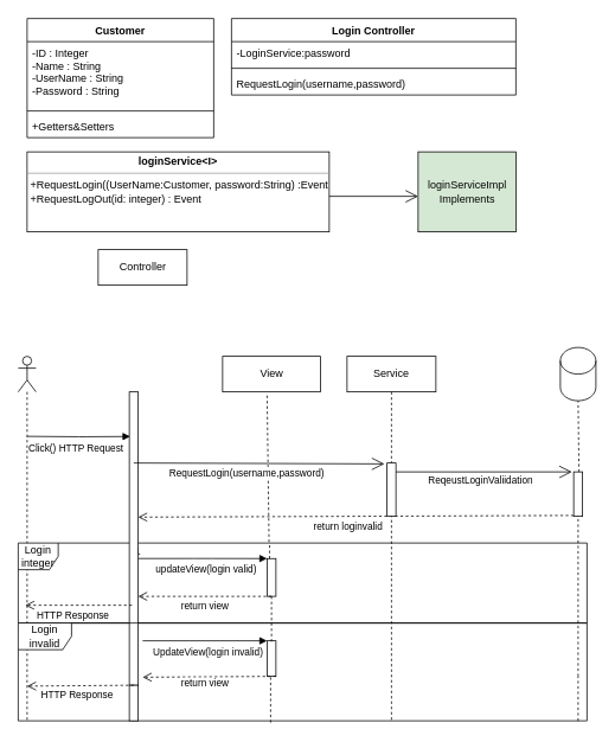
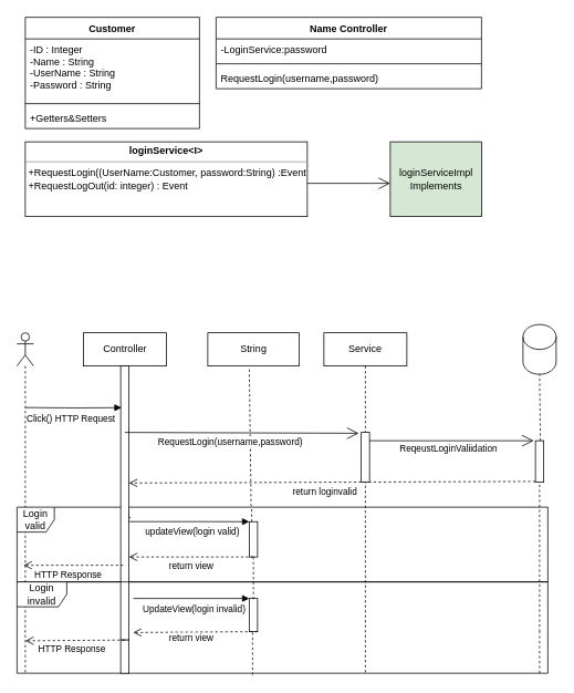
  <mxCell id="0" />
  <mxCell id="1" parent="0" />
  <mxCell id="2" value="" style="shape=umlLifeline;participant=umlActor;perimeter=lifelinePerimeter;whiteSpace=wrap;html=1;container=1;collapsible=0;recursiveResize=0;verticalAlign=top;spacingTop=36;outlineConnect=0;" vertex="1" parent="1"><mxGeometry x="20" y="400" width="20" height="410" as="geometry" /></mxCell>
  <mxCell id="3" value="Service" style="shape=umlLifeline;perimeter=lifelinePerimeter;whiteSpace=wrap;html=1;container=1;collapsible=0;recursiveResize=0;outlineConnect=0;" vertex="1" parent="1"><mxGeometry x="390" y="400" width="100" height="410" as="geometry" /></mxCell>
  <mxCell id="4" value="" style="shape=cylinder3;whiteSpace=wrap;html=1;boundedLbl=1;backgroundOutline=1;size=15;" vertex="1" parent="1"><mxGeometry x="630" y="390" width="40" height="60" as="geometry" /></mxCell>
  <mxCell id="5" value="return loginvalid" style="html=1;verticalAlign=bottom;endArrow=open;dashed=1;endSize=8;exitX=0.6;exitY=0.98;exitDx=0;exitDy=0;exitPerimeter=0;entryX=1;entryY=0.427;entryDx=0;entryDy=0;entryPerimeter=0;" edge="1" parent="1" source="10" target="15"><mxGeometry x="0.05" y="20" relative="1" as="geometry"><mxPoint x="630" y="580" as="sourcePoint" /><mxPoint x="550" y="580" as="targetPoint" /><mxPoint as="offset" /></mxGeometry></mxCell>
- <mxCell id="6" value="Login integer" style="shape=umlFrame;whiteSpace=wrap;html=1;width=45;height=30;" vertex="1" parent="1"><mxGeometry x="20" y="610" width="640" height="90" as="geometry" /></mxCell>
+ <mxCell id="6" value="Login valid" style="shape=umlFrame;whiteSpace=wrap;html=1;width=45;height=30;" vertex="1" parent="1"><mxGeometry x="20" y="610" width="640" height="90" as="geometry" /></mxCell>
  <mxCell id="7" value="updateView(login valid)" style="endArrow=block;endFill=1;html=1;edgeStyle=orthogonalEdgeStyle;align=left;verticalAlign=top;exitX=0.5;exitY=0.568;exitDx=0;exitDy=0;exitPerimeter=0;" edge="1" parent="1" source="15"><mxGeometry x="0.034" y="-55" relative="1" as="geometry"><mxPoint x="160" y="627.5" as="sourcePoint" /><mxPoint x="300" y="627.5" as="targetPoint" /><mxPoint x="-55" y="-57" as="offset" /></mxGeometry></mxCell>
  <mxCell id="8" value="1" style="edgeLabel;resizable=0;html=1;align=left;verticalAlign=bottom;" connectable="0" vertex="1" parent="7"><mxGeometry x="-1" relative="1" as="geometry" /></mxCell>
  <mxCell id="9" value="" style="html=1;points=[];perimeter=orthogonalPerimeter;" vertex="1" parent="1"><mxGeometry x="300" y="627.5" width="10" height="42.5" as="geometry" /></mxCell>
  <mxCell id="10" value="" style="html=1;points=[];perimeter=orthogonalPerimeter;" vertex="1" parent="1"><mxGeometry x="645" y="530" width="10" height="50" as="geometry" /></mxCell>
  <mxCell id="11" value="" style="endArrow=none;dashed=1;html=1;entryX=0.5;entryY=1;entryDx=0;entryDy=0;entryPerimeter=0;exitX=0.6;exitY=0;exitDx=0;exitDy=0;exitPerimeter=0;" edge="1" parent="1" source="10" target="4"><mxGeometry width="50" height="50" relative="1" as="geometry"><mxPoint x="620" y="500" as="sourcePoint" /><mxPoint x="670" y="450" as="targetPoint" /></mxGeometry></mxCell>
  <mxCell id="12" value="" style="endArrow=none;dashed=1;html=1;entryX=0.5;entryY=1;entryDx=0;entryDy=0;entryPerimeter=0;" edge="1" parent="1" target="10"><mxGeometry width="50" height="50" relative="1" as="geometry"><mxPoint x="650" y="760" as="sourcePoint" /><mxPoint x="680" y="710" as="targetPoint" /><Array as="points"><mxPoint x="650" y="670" /></Array></mxGeometry></mxCell>
- <mxCell id="13" value="View" style="html=1;" vertex="1" parent="1"><mxGeometry x="250" y="400" width="110" height="40" as="geometry" /></mxCell>
- <mxCell id="14" value="Controller" style="html=1;" vertex="1" parent="1"><mxGeometry x="110" y="280" width="100" height="40" as="geometry" /></mxCell>
+ <mxCell id="13" value="String" style="html=1;" vertex="1" parent="1"><mxGeometry x="250" y="400" width="110" height="40" as="geometry" /></mxCell>
+ <mxCell id="14" value="Controller" style="html=1;" vertex="1" parent="1"><mxGeometry x="100" y="400" width="100" height="40" as="geometry" /></mxCell>
  <mxCell id="15" value="" style="html=1;points=[];perimeter=orthogonalPerimeter;" vertex="1" parent="1"><mxGeometry x="145" y="440" width="10" height="330" as="geometry" /></mxCell>
  <mxCell id="16" value="Click() HTTP Request" style="endArrow=block;endFill=1;html=1;edgeStyle=orthogonalEdgeStyle;align=left;verticalAlign=top;entryX=0.1;entryY=0.152;entryDx=0;entryDy=0;entryPerimeter=0;" edge="1" parent="1" target="15"><mxGeometry x="-1" relative="1" as="geometry"><mxPoint x="30" y="490" as="sourcePoint" /><mxPoint x="140" y="490" as="targetPoint" /></mxGeometry></mxCell>
  <mxCell id="17" value="return view" style="html=1;verticalAlign=bottom;endArrow=open;dashed=1;endSize=8;" edge="1" parent="1"><mxGeometry y="20" relative="1" as="geometry"><mxPoint x="305" y="670" as="sourcePoint" /><mxPoint x="155" y="670" as="targetPoint" /><mxPoint as="offset" /></mxGeometry></mxCell>
  <mxCell id="18" value="&amp;nbsp;HTTP Response" style="html=1;verticalAlign=bottom;endArrow=open;dashed=1;endSize=8;" edge="1" parent="1"><mxGeometry x="0.133" y="20" relative="1" as="geometry"><mxPoint x="148" y="680" as="sourcePoint" /><mxPoint x="28" y="680" as="targetPoint" /><mxPoint as="offset" /></mxGeometry></mxCell>
  <mxCell id="19" value="Login invalid" style="shape=umlFrame;whiteSpace=wrap;html=1;" vertex="1" parent="1"><mxGeometry x="20" y="700" width="640" height="110" as="geometry" /></mxCell>
  <mxCell id="20" value="UpdateView(login invalid)" style="endArrow=block;endFill=1;html=1;edgeStyle=orthogonalEdgeStyle;align=left;verticalAlign=top;" edge="1" parent="1"><mxGeometry x="-0.857" relative="1" as="geometry"><mxPoint x="160" y="720" as="sourcePoint" /><mxPoint x="300" y="720" as="targetPoint" /><mxPoint as="offset" /></mxGeometry></mxCell>
  <mxCell id="21" value="" style="html=1;points=[];perimeter=orthogonalPerimeter;" vertex="1" parent="1"><mxGeometry x="300" y="720" width="10" height="40" as="geometry" /></mxCell>
  <mxCell id="22" value="return view" style="html=1;verticalAlign=bottom;endArrow=open;dashed=1;endSize=8;" edge="1" parent="1"><mxGeometry x="0.067" y="16" relative="1" as="geometry"><mxPoint x="310" y="760" as="sourcePoint" /><mxPoint x="160" y="761" as="targetPoint" /><mxPoint as="offset" /></mxGeometry></mxCell>
  <mxCell id="23" value="" style="endArrow=none;dashed=1;html=1;exitX=0.441;exitY=-0.011;exitDx=0;exitDy=0;exitPerimeter=0;" edge="1" parent="1" source="6"><mxGeometry width="50" height="50" relative="1" as="geometry"><mxPoint x="293" y="530" as="sourcePoint" /><mxPoint x="300" y="441" as="targetPoint" /></mxGeometry></mxCell>
  <mxCell id="24" value="" style="endArrow=none;dashed=1;html=1;" edge="1" parent="1"><mxGeometry width="50" height="50" relative="1" as="geometry"><mxPoint x="650" y="810" as="sourcePoint" /><mxPoint x="650" y="760" as="targetPoint" /></mxGeometry></mxCell>
  <mxCell id="25" value="Customer" style="swimlane;fontStyle=1;align=center;verticalAlign=top;childLayout=stackLayout;horizontal=1;startSize=26;horizontalStack=0;resizeParent=1;resizeParentMax=0;resizeLast=0;collapsible=1;marginBottom=0;" vertex="1" parent="1"><mxGeometry x="30" y="20" width="210" height="134" as="geometry" /></mxCell>
  <mxCell id="26" value="-ID : Integer&#10;-Name : String&#10;-UserName : String&#10;-Password : String&#10;&#10;&#10;&#10;&#10;&#10;&#10;&#10;&#10;" style="text;strokeColor=none;fillColor=none;align=left;verticalAlign=top;spacingLeft=4;spacingRight=4;overflow=hidden;rotatable=0;points=[[0,0.5],[1,0.5]];portConstraint=eastwest;" vertex="1" parent="25"><mxGeometry y="26" width="210" height="74" as="geometry" /></mxCell>
  <mxCell id="27" value="" style="line;strokeWidth=1;fillColor=none;align=left;verticalAlign=middle;spacingTop=-1;spacingLeft=3;spacingRight=3;rotatable=0;labelPosition=right;points=[];portConstraint=eastwest;" vertex="1" parent="25"><mxGeometry y="100" width="210" height="8" as="geometry" /></mxCell>
  <mxCell id="28" value="+Getters&amp;Setters" style="text;strokeColor=none;fillColor=none;align=left;verticalAlign=top;spacingLeft=4;spacingRight=4;overflow=hidden;rotatable=0;points=[[0,0.5],[1,0.5]];portConstraint=eastwest;" vertex="1" parent="25"><mxGeometry y="108" width="210" height="26" as="geometry" /></mxCell>
- <mxCell id="29" value="Login Controller" style="swimlane;fontStyle=1;align=center;verticalAlign=top;childLayout=stackLayout;horizontal=1;startSize=26;horizontalStack=0;resizeParent=1;resizeParentMax=0;resizeLast=0;collapsible=1;marginBottom=0;" vertex="1" parent="1"><mxGeometry x="260" y="20" width="320" height="86" as="geometry" /></mxCell>
+ <mxCell id="29" value="Name Controller" style="swimlane;fontStyle=1;align=center;verticalAlign=top;childLayout=stackLayout;horizontal=1;startSize=26;horizontalStack=0;resizeParent=1;resizeParentMax=0;resizeLast=0;collapsible=1;marginBottom=0;" vertex="1" parent="1"><mxGeometry x="260" y="20" width="320" height="86" as="geometry" /></mxCell>
  <mxCell id="30" value="-LoginService:password" style="text;strokeColor=none;fillColor=none;align=left;verticalAlign=top;spacingLeft=4;spacingRight=4;overflow=hidden;rotatable=0;points=[[0,0.5],[1,0.5]];portConstraint=eastwest;" vertex="1" parent="29"><mxGeometry y="26" width="320" height="26" as="geometry" /></mxCell>
  <mxCell id="31" value="" style="line;strokeWidth=1;fillColor=none;align=left;verticalAlign=middle;spacingTop=-1;spacingLeft=3;spacingRight=3;rotatable=0;labelPosition=right;points=[];portConstraint=eastwest;" vertex="1" parent="29"><mxGeometry y="52" width="320" height="8" as="geometry" /></mxCell>
  <mxCell id="32" value="RequestLogin(username,password)" style="text;strokeColor=none;fillColor=none;align=left;verticalAlign=top;spacingLeft=4;spacingRight=4;overflow=hidden;rotatable=0;points=[[0,0.5],[1,0.5]];portConstraint=eastwest;" vertex="1" parent="29"><mxGeometry y="60" width="320" height="26" as="geometry" /></mxCell>
  <mxCell id="33" value="" style="html=1;points=[];perimeter=orthogonalPerimeter;" vertex="1" parent="1"><mxGeometry x="145" y="770" width="10" height="40" as="geometry" /></mxCell>
  <mxCell id="34" value="HTTP Response" style="html=1;verticalAlign=bottom;endArrow=open;dashed=1;endSize=8;" edge="1" parent="1"><mxGeometry x="0.069" y="19" relative="1" as="geometry"><mxPoint x="150" y="770" as="sourcePoint" /><mxPoint x="30" y="771" as="targetPoint" /><mxPoint as="offset" /></mxGeometry></mxCell>
  <mxCell id="35" value="" style="endArrow=none;dashed=1;html=1;entryX=0.4;entryY=1.025;entryDx=0;entryDy=0;entryPerimeter=0;" edge="1" parent="1" target="21"><mxGeometry width="50" height="50" relative="1" as="geometry"><mxPoint x="304" y="812" as="sourcePoint" /><mxPoint x="300" y="760" as="targetPoint" /></mxGeometry></mxCell>
  <mxCell id="36" value="" style="endArrow=none;dashed=1;html=1;exitX=0.5;exitY=0.025;exitDx=0;exitDy=0;exitPerimeter=0;" edge="1" parent="1" source="21"><mxGeometry width="50" height="50" relative="1" as="geometry"><mxPoint x="280" y="720" as="sourcePoint" /><mxPoint x="305" y="670" as="targetPoint" /></mxGeometry></mxCell>
  <mxCell id="37" value="" style="endArrow=none;dashed=1;html=1;entryX=0.442;entryY=0.011;entryDx=0;entryDy=0;entryPerimeter=0;" edge="1" parent="1" source="9" target="6"><mxGeometry width="50" height="50" relative="1" as="geometry"><mxPoint x="280" y="660" as="sourcePoint" /><mxPoint x="330" y="610" as="targetPoint" /></mxGeometry></mxCell>
  <mxCell id="38" value="loginServiceImpl&lt;br&gt;Implements" style="html=1;fillColor=#d5e8d4;" vertex="1" parent="1"><mxGeometry x="470" y="170" width="110" height="90" as="geometry" /></mxCell>
  <mxCell id="39" value="1" style="endArrow=open;html=1;endSize=12;startArrow=diamondThin;startSize=14;startFill=0;edgeStyle=orthogonalEdgeStyle;align=left;verticalAlign=bottom;" edge="1" parent="1"><mxGeometry x="-1" y="3" relative="1" as="geometry"><mxPoint x="350" y="220" as="sourcePoint" /><mxPoint x="470" y="220" as="targetPoint" /></mxGeometry></mxCell>
  <mxCell id="40" value="" style="endArrow=open;endFill=1;endSize=12;html=1;entryX=-0.3;entryY=0.017;entryDx=0;entryDy=0;entryPerimeter=0;" edge="1" parent="1" target="44"><mxGeometry width="160" relative="1" as="geometry"><mxPoint x="150" y="520" as="sourcePoint" /><mxPoint x="310" y="520" as="targetPoint" /></mxGeometry></mxCell>
  <mxCell id="41" value="&lt;span style=&quot;text-align: left&quot;&gt;RequestLogin(username,password)&lt;/span&gt;" style="edgeLabel;html=1;align=center;verticalAlign=middle;resizable=0;points=[];" vertex="1" connectable="0" parent="40"><mxGeometry x="-0.157" relative="1" as="geometry"><mxPoint x="8" y="10" as="offset" /></mxGeometry></mxCell>
  <mxCell id="42" value="ReqeustLoginValiidation" style="endArrow=open;endFill=1;endSize=12;html=1;" edge="1" parent="1"><mxGeometry x="-0.03" y="-10" width="160" relative="1" as="geometry"><mxPoint x="443" y="530" as="sourcePoint" /><mxPoint x="643" y="530" as="targetPoint" /><mxPoint as="offset" /></mxGeometry></mxCell>
  <mxCell id="43" value="&lt;p style=&quot;margin: 0px ; margin-top: 4px ; text-align: center&quot;&gt;&lt;b&gt;loginService&amp;lt;I&amp;gt;&lt;/b&gt;&lt;/p&gt;&lt;hr size=&quot;1&quot;&gt;&lt;p style=&quot;margin: 0px ; margin-left: 4px&quot;&gt;&lt;/p&gt;&lt;p style=&quot;margin: 0px ; margin-left: 4px&quot;&gt;+RequestLogin((UserName:Customer, password:String) :Event&amp;nbsp; &amp;nbsp; &amp;nbsp; &amp;nbsp; &amp;nbsp; &amp;nbsp; &amp;nbsp; &amp;nbsp; &amp;nbsp; &amp;nbsp; &amp;nbsp; &amp;nbsp; &amp;nbsp; &amp;nbsp; &amp;nbsp; &amp;nbsp; &amp;nbsp; &amp;nbsp; &amp;nbsp; &amp;nbsp; &amp;nbsp; &amp;nbsp; &amp;nbsp;&amp;nbsp;&lt;/p&gt;&lt;p style=&quot;margin: 0px ; margin-left: 4px&quot;&gt;+RequestLogOut(id: integer) : Event&lt;/p&gt;" style="verticalAlign=top;align=left;overflow=fill;fontSize=12;fontFamily=Helvetica;html=1;" vertex="1" parent="1"><mxGeometry x="30" y="170" width="340" height="90" as="geometry" /></mxCell>
  <mxCell id="44" value="" style="html=1;points=[];perimeter=orthogonalPerimeter;" vertex="1" parent="1"><mxGeometry x="435" y="520" width="10" height="60" as="geometry" /></mxCell>
